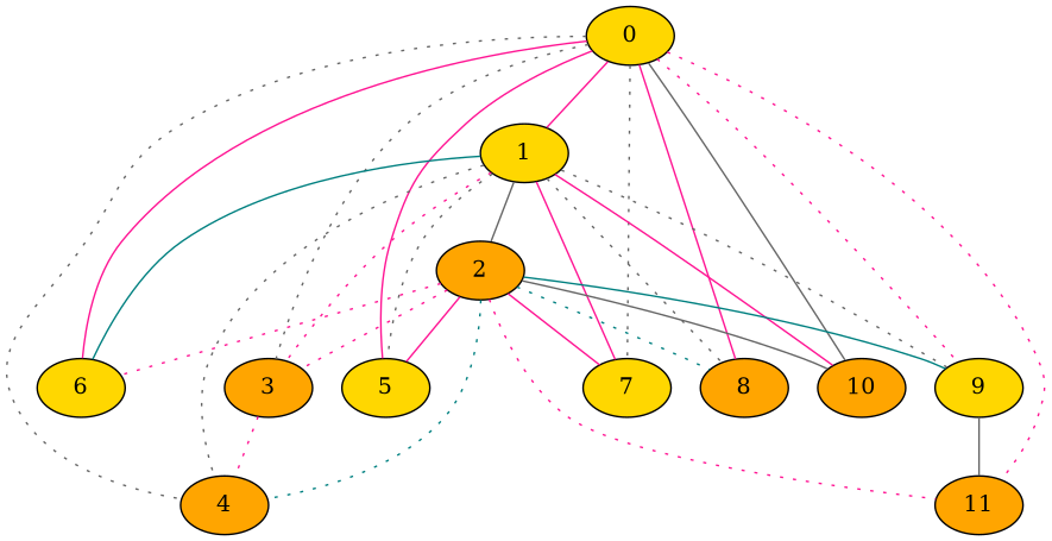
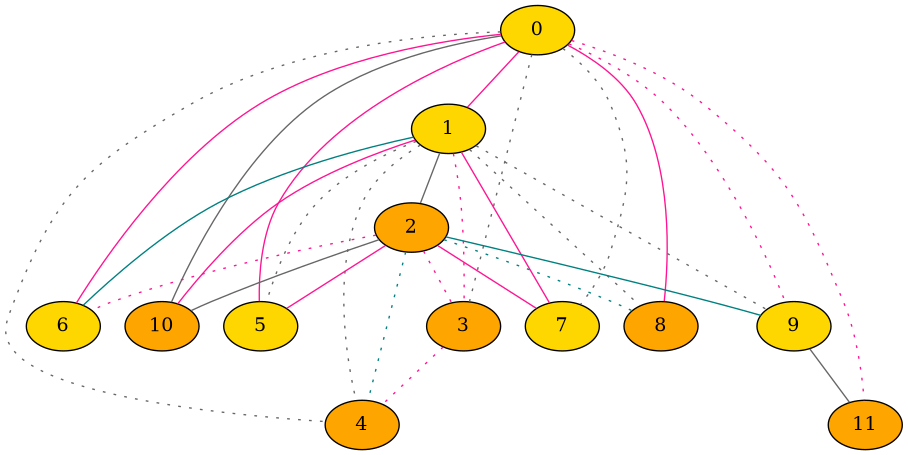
  graph {
    node [fillcolor=gold style=filled]
    edge [color=deeppink style=dotted]
    n1 [label=0]
    n2 [label=1]
    n3 [fillcolor=orange label=3]
    n4 [fillcolor=orange label=4]
    n5 [label=5]
    n6 [label=6]
    n7 [label=7]
    n8 [fillcolor=orange label=8]
    n9 [label=9]
    n10 [fillcolor=orange label=10]
    n11 [fillcolor=orange label=11]
    n12 [fillcolor=orange label=2]
    n1 -- n2 [style=solid]
    n1 -- n3 [color=gray40]
    n1 -- n4 [color=gray40]
    n1 -- n5 [style=""]
    n1 -- n6 [style=""]
    n1 -- n7 [color=gray40]
    n1 -- n8 [style=""]
    n1 -- n9
    n1 -- n10 [color=gray40 style=""]
    n1 -- n11
    n2 -- n3
    n2 -- n4 [color=gray40]
    n2 -- n5 [color=gray40]
    n2 -- n6 [color=teal style=""]
    n2 -- n7 [style=""]
    n2 -- n8 [color=gray40]
    n2 -- n9 [color=gray40]
    n2 -- n10 [style=""]
    n2 -- n12 [color=gray40 style=""]
    n3 -- n4
    n9 -- n11 [color=gray40 style=""]
    n12 -- n3
    n12 -- n4 [color=teal]
    n12 -- n5 [style=""]
    n12 -- n6
    n12 -- n7 [style=""]
    n12 -- n8 [color=teal]
    n12 -- n9 [color=teal style=""]
    n12 -- n10 [color=gray40 style=""]
-   n12 -- n11
  }
